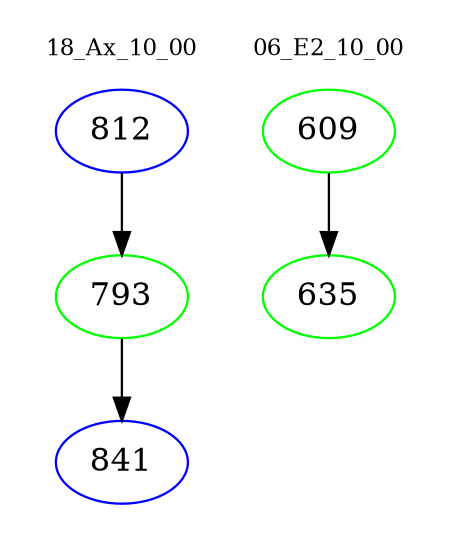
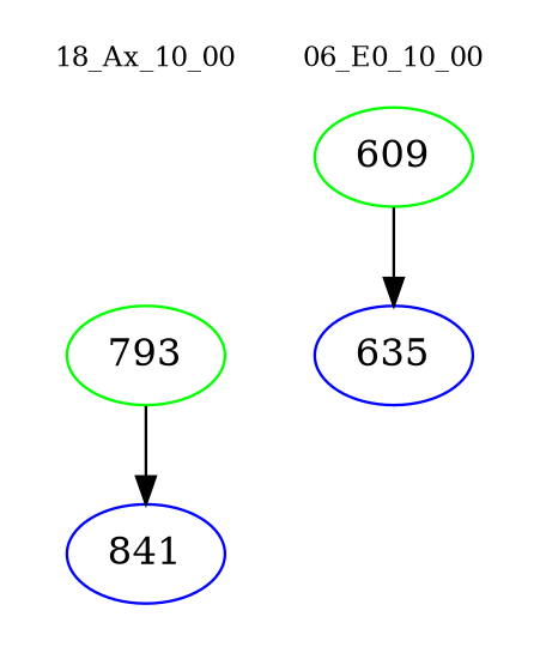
  digraph {
    node [color=blue]
    edge [color=black]
-   n1 [label=812]
    n2 [color=green label=793]
    n3 [label=841]
    n4 [color=green label=609]
-   n5 [color=green label=635]
+   n5 [label=635]
    subgraph cluster_1 {
      color=white
      fontsize=10
      label="18_Ax_10_00"
-     n1
      n2
      n3
    }
    subgraph cluster_2 {
      color=white
      fontsize=10
-     label="06_E2_10_00"
+     label="06_E0_10_00"
      n4
      n5
    }
-   n1 -> n2
    n2 -> n3
    n4 -> n5
  }
